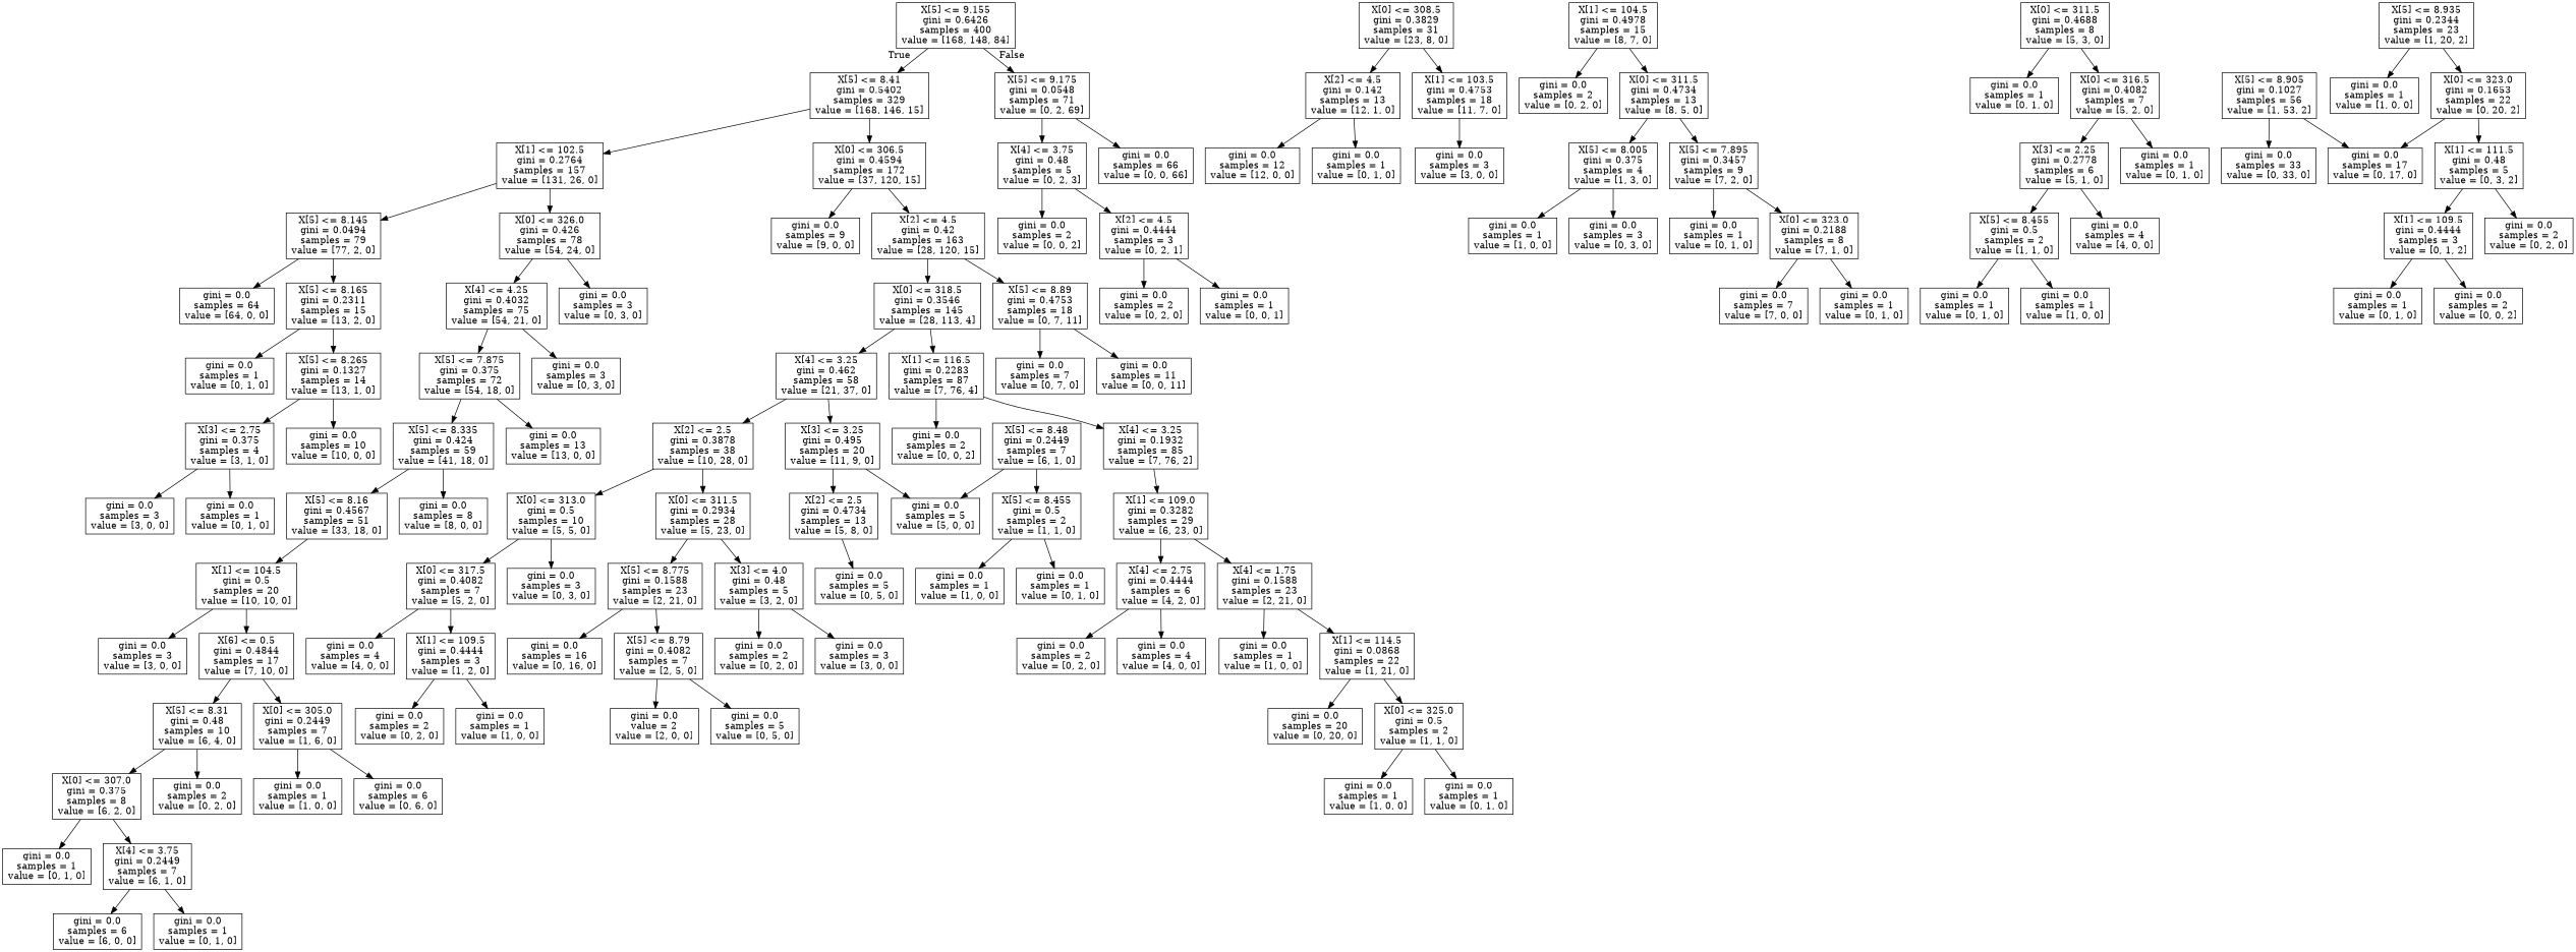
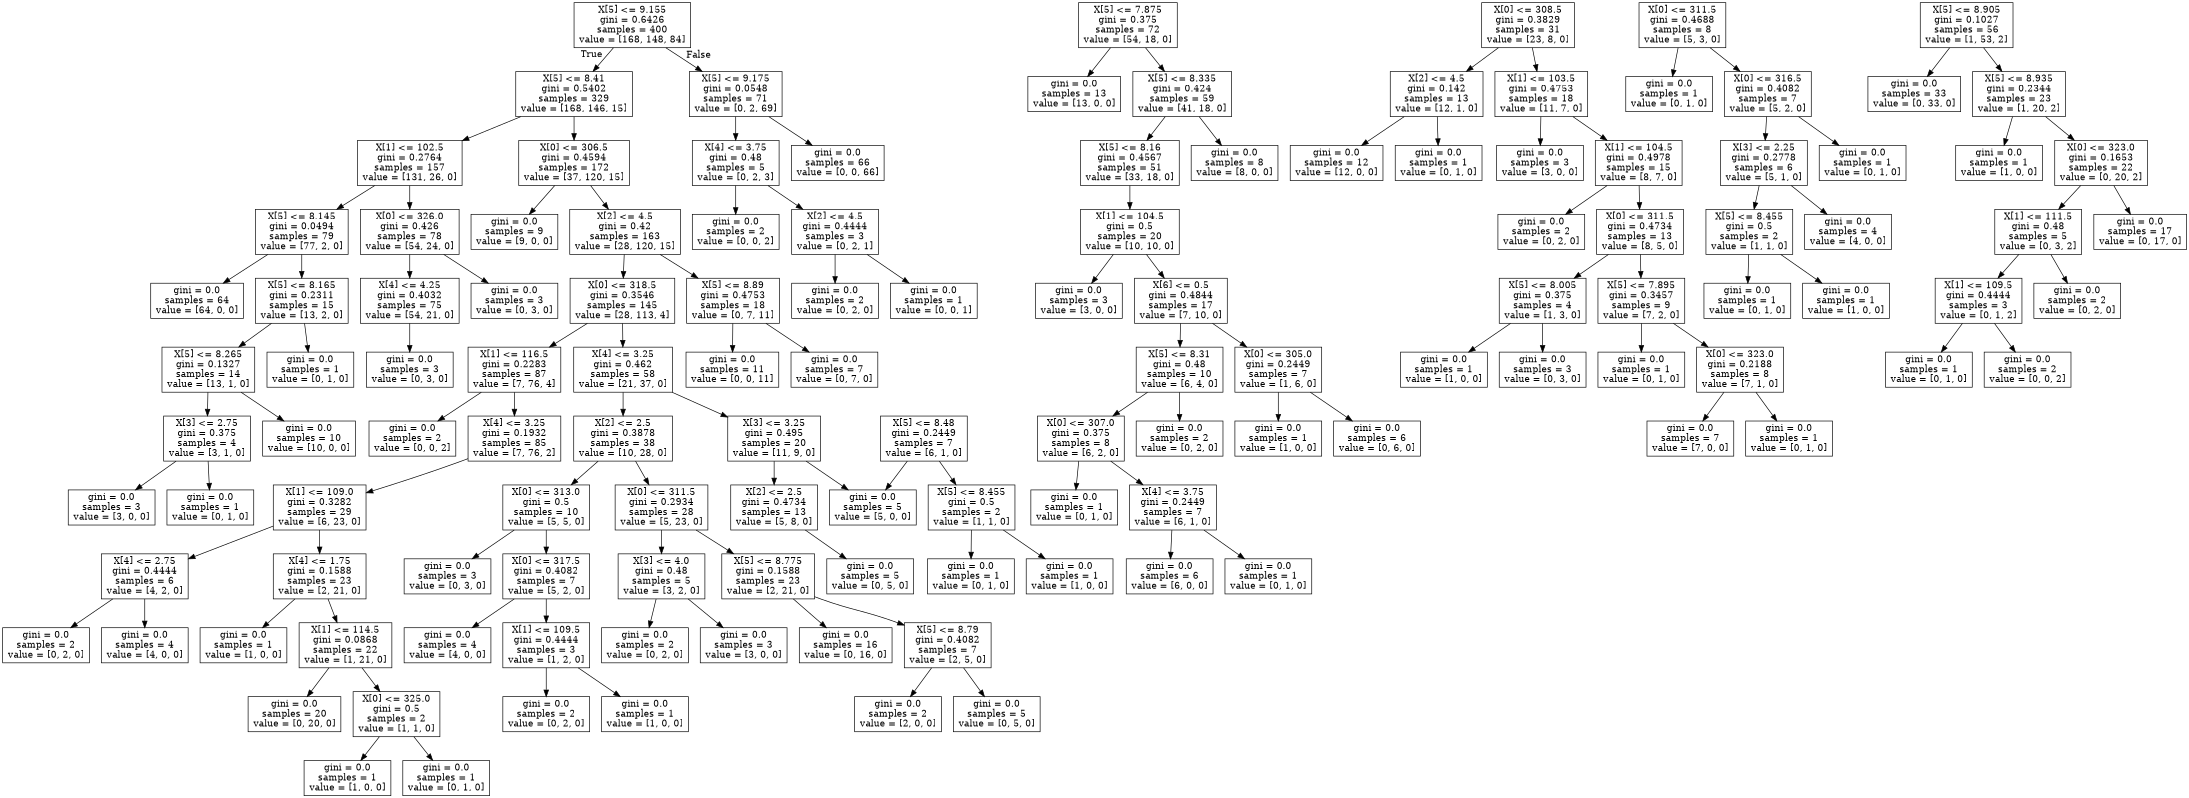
  digraph {
    node [shape=box]
    n1 [label="X[5] <= 9.155\ngini = 0.6426\nsamples = 400\nvalue = [168, 148, 84]"]
    n2 [label="X[5] <= 8.41\ngini = 0.5402\nsamples = 329\nvalue = [168, 146, 15]"]
    n3 [label="X[5] <= 9.175\ngini = 0.0548\nsamples = 71\nvalue = [0, 2, 69]"]
    n4 [label="X[1] <= 102.5\ngini = 0.2764\nsamples = 157\nvalue = [131, 26, 0]"]
    n5 [label="X[0] <= 306.5\ngini = 0.4594\nsamples = 172\nvalue = [37, 120, 15]"]
    n6 [label="X[4] <= 3.75\ngini = 0.48\nsamples = 5\nvalue = [0, 2, 3]"]
    n7 [label="gini = 0.0\nsamples = 66\nvalue = [0, 0, 66]"]
    n8 [label="X[5] <= 8.145\ngini = 0.0494\nsamples = 79\nvalue = [77, 2, 0]"]
    n9 [label="X[0] <= 326.0\ngini = 0.426\nsamples = 78\nvalue = [54, 24, 0]"]
    n10 [label="gini = 0.0\nsamples = 9\nvalue = [9, 0, 0]"]
    n11 [label="X[2] <= 4.5\ngini = 0.42\nsamples = 163\nvalue = [28, 120, 15]"]
    n12 [label="gini = 0.0\nsamples = 64\nvalue = [64, 0, 0]"]
    n13 [label="X[5] <= 8.165\ngini = 0.2311\nsamples = 15\nvalue = [13, 2, 0]"]
    n14 [label="X[4] <= 4.25\ngini = 0.4032\nsamples = 75\nvalue = [54, 21, 0]"]
    n15 [label="gini = 0.0\nsamples = 3\nvalue = [0, 3, 0]"]
    n16 [label="gini = 0.0\nsamples = 1\nvalue = [0, 1, 0]"]
    n17 [label="X[5] <= 8.265\ngini = 0.1327\nsamples = 14\nvalue = [13, 1, 0]"]
    n18 [label="gini = 0.0\nsamples = 10\nvalue = [10, 0, 0]"]
    n19 [label="X[3] <= 2.75\ngini = 0.375\nsamples = 4\nvalue = [3, 1, 0]"]
    n20 [label="gini = 0.0\nsamples = 3\nvalue = [3, 0, 0]"]
    n21 [label="gini = 0.0\nsamples = 1\nvalue = [0, 1, 0]"]
    n22 [label="X[5] <= 7.875\ngini = 0.375\nsamples = 72\nvalue = [54, 18, 0]"]
    n23 [label="gini = 0.0\nsamples = 3\nvalue = [0, 3, 0]"]
    n24 [label="gini = 0.0\nsamples = 13\nvalue = [13, 0, 0]"]
    n25 [label="X[5] <= 8.335\ngini = 0.424\nsamples = 59\nvalue = [41, 18, 0]"]
    n26 [label="X[5] <= 8.16\ngini = 0.4567\nsamples = 51\nvalue = [33, 18, 0]"]
    n27 [label="gini = 0.0\nsamples = 8\nvalue = [8, 0, 0]"]
    n28 [label="X[1] <= 104.5\ngini = 0.5\nsamples = 20\nvalue = [10, 10, 0]"]
    n29 [label="X[0] <= 308.5\ngini = 0.3829\nsamples = 31\nvalue = [23, 8, 0]"]
    n30 [label="X[2] <= 4.5\ngini = 0.142\nsamples = 13\nvalue = [12, 1, 0]"]
    n31 [label="X[1] <= 103.5\ngini = 0.4753\nsamples = 18\nvalue = [11, 7, 0]"]
    n32 [label="gini = 0.0\nsamples = 3\nvalue = [3, 0, 0]"]
    n33 [label="X[6] <= 0.5\ngini = 0.4844\nsamples = 17\nvalue = [7, 10, 0]"]
    n34 [label="gini = 0.0\nsamples = 12\nvalue = [12, 0, 0]"]
    n35 [label="gini = 0.0\nsamples = 1\nvalue = [0, 1, 0]"]
    n36 [label="gini = 0.0\nsamples = 3\nvalue = [3, 0, 0]"]
    n37 [label="X[1] <= 104.5\ngini = 0.4978\nsamples = 15\nvalue = [8, 7, 0]"]
    n38 [label="gini = 0.0\nsamples = 2\nvalue = [0, 2, 0]"]
    n39 [label="X[0] <= 311.5\ngini = 0.4734\nsamples = 13\nvalue = [8, 5, 0]"]
    n40 [label="X[5] <= 8.005\ngini = 0.375\nsamples = 4\nvalue = [1, 3, 0]"]
    n41 [label="X[5] <= 7.895\ngini = 0.3457\nsamples = 9\nvalue = [7, 2, 0]"]
    n42 [label="gini = 0.0\nsamples = 1\nvalue = [1, 0, 0]"]
    n43 [label="gini = 0.0\nsamples = 3\nvalue = [0, 3, 0]"]
    n44 [label="gini = 0.0\nsamples = 1\nvalue = [0, 1, 0]"]
    n45 [label="X[0] <= 323.0\ngini = 0.2188\nsamples = 8\nvalue = [7, 1, 0]"]
    n46 [label="gini = 0.0\nsamples = 7\nvalue = [7, 0, 0]"]
    n47 [label="gini = 0.0\nsamples = 1\nvalue = [0, 1, 0]"]
    n48 [label="X[5] <= 8.31\ngini = 0.48\nsamples = 10\nvalue = [6, 4, 0]"]
    n49 [label="X[0] <= 305.0\ngini = 0.2449\nsamples = 7\nvalue = [1, 6, 0]"]
    n50 [label="X[0] <= 307.0\ngini = 0.375\nsamples = 8\nvalue = [6, 2, 0]"]
    n51 [label="gini = 0.0\nsamples = 2\nvalue = [0, 2, 0]"]
    n52 [label="gini = 0.0\nsamples = 1\nvalue = [1, 0, 0]"]
    n53 [label="gini = 0.0\nsamples = 6\nvalue = [0, 6, 0]"]
    n54 [label="gini = 0.0\nsamples = 1\nvalue = [0, 1, 0]"]
    n55 [label="X[4] <= 3.75\ngini = 0.2449\nsamples = 7\nvalue = [6, 1, 0]"]
    n56 [label="gini = 0.0\nsamples = 6\nvalue = [6, 0, 0]"]
    n57 [label="gini = 0.0\nsamples = 1\nvalue = [0, 1, 0]"]
    n58 [label="X[0] <= 318.5\ngini = 0.3546\nsamples = 145\nvalue = [28, 113, 4]"]
    n59 [label="X[5] <= 8.89\ngini = 0.4753\nsamples = 18\nvalue = [0, 7, 11]"]
    n60 [label="X[4] <= 3.25\ngini = 0.462\nsamples = 58\nvalue = [21, 37, 0]"]
    n61 [label="X[1] <= 116.5\ngini = 0.2283\nsamples = 87\nvalue = [7, 76, 4]"]
    n62 [label="gini = 0.0\nsamples = 7\nvalue = [0, 7, 0]"]
    n63 [label="gini = 0.0\nsamples = 11\nvalue = [0, 0, 11]"]
    n64 [label="X[3] <= 3.25\ngini = 0.495\nsamples = 20\nvalue = [11, 9, 0]"]
    n65 [label="X[2] <= 2.5\ngini = 0.3878\nsamples = 38\nvalue = [10, 28, 0]"]
    n66 [label="X[4] <= 3.25\ngini = 0.1932\nsamples = 85\nvalue = [7, 76, 2]"]
    n67 [label="gini = 0.0\nsamples = 2\nvalue = [0, 0, 2]"]
    n68 [label="X[2] <= 2.5\ngini = 0.4734\nsamples = 13\nvalue = [5, 8, 0]"]
    n69 [label="gini = 0.0\nsamples = 5\nvalue = [5, 0, 0]"]
    n70 [label="X[0] <= 313.0\ngini = 0.5\nsamples = 10\nvalue = [5, 5, 0]"]
    n71 [label="X[0] <= 311.5\ngini = 0.2934\nsamples = 28\nvalue = [5, 23, 0]"]
    n72 [label="gini = 0.0\nsamples = 5\nvalue = [0, 5, 0]"]
    n73 [label="X[5] <= 8.48\ngini = 0.2449\nsamples = 7\nvalue = [6, 1, 0]"]
    n74 [label="X[5] <= 8.455\ngini = 0.5\nsamples = 2\nvalue = [1, 1, 0]"]
    n75 [label="X[0] <= 311.5\ngini = 0.4688\nsamples = 8\nvalue = [5, 3, 0]"]
    n76 [label="gini = 0.0\nsamples = 1\nvalue = [0, 1, 0]"]
    n77 [label="X[0] <= 316.5\ngini = 0.4082\nsamples = 7\nvalue = [5, 2, 0]"]
    n78 [label="X[3] <= 2.25\ngini = 0.2778\nsamples = 6\nvalue = [5, 1, 0]"]
    n79 [label="gini = 0.0\nsamples = 1\nvalue = [0, 1, 0]"]
    n80 [label="X[5] <= 8.455\ngini = 0.5\nsamples = 2\nvalue = [1, 1, 0]"]
    n81 [label="gini = 0.0\nsamples = 4\nvalue = [4, 0, 0]"]
    n82 [label="gini = 0.0\nsamples = 1\nvalue = [0, 1, 0]"]
    n83 [label="gini = 0.0\nsamples = 1\nvalue = [1, 0, 0]"]
    n84 [label="gini = 0.0\nsamples = 1\nvalue = [1, 0, 0]"]
    n85 [label="gini = 0.0\nsamples = 1\nvalue = [0, 1, 0]"]
    n86 [label="gini = 0.0\nsamples = 3\nvalue = [0, 3, 0]"]
    n87 [label="X[0] <= 317.5\ngini = 0.4082\nsamples = 7\nvalue = [5, 2, 0]"]
    n88 [label="X[3] <= 4.0\ngini = 0.48\nsamples = 5\nvalue = [3, 2, 0]"]
    n89 [label="X[5] <= 8.775\ngini = 0.1588\nsamples = 23\nvalue = [2, 21, 0]"]
    n90 [label="gini = 0.0\nsamples = 4\nvalue = [4, 0, 0]"]
    n91 [label="X[1] <= 109.5\ngini = 0.4444\nsamples = 3\nvalue = [1, 2, 0]"]
    n92 [label="gini = 0.0\nsamples = 2\nvalue = [0, 2, 0]"]
    n93 [label="gini = 0.0\nsamples = 1\nvalue = [1, 0, 0]"]
    n94 [label="gini = 0.0\nsamples = 2\nvalue = [0, 2, 0]"]
    n95 [label="gini = 0.0\nsamples = 3\nvalue = [3, 0, 0]"]
    n96 [label="gini = 0.0\nsamples = 16\nvalue = [0, 16, 0]"]
    n97 [label="X[5] <= 8.79\ngini = 0.4082\nsamples = 7\nvalue = [2, 5, 0]"]
-   n98 [label="gini = 0.0\nvalue = 2\nvalue = [2, 0, 0]"]
+   n98 [label="gini = 0.0\nsamples = 2\nvalue = [2, 0, 0]"]
    n99 [label="gini = 0.0\nsamples = 5\nvalue = [0, 5, 0]"]
    n100 [label="X[1] <= 109.0\ngini = 0.3282\nsamples = 29\nvalue = [6, 23, 0]"]
    n101 [label="X[4] <= 2.75\ngini = 0.4444\nsamples = 6\nvalue = [4, 2, 0]"]
    n102 [label="X[4] <= 1.75\ngini = 0.1588\nsamples = 23\nvalue = [2, 21, 0]"]
    n103 [label="X[5] <= 8.905\ngini = 0.1027\nsamples = 56\nvalue = [1, 53, 2]"]
    n104 [label="gini = 0.0\nsamples = 33\nvalue = [0, 33, 0]"]
    n105 [label="X[5] <= 8.935\ngini = 0.2344\nsamples = 23\nvalue = [1, 20, 2]"]
    n106 [label="gini = 0.0\nsamples = 2\nvalue = [0, 2, 0]"]
    n107 [label="gini = 0.0\nsamples = 4\nvalue = [4, 0, 0]"]
    n108 [label="gini = 0.0\nsamples = 1\nvalue = [1, 0, 0]"]
    n109 [label="X[1] <= 114.5\ngini = 0.0868\nsamples = 22\nvalue = [1, 21, 0]"]
    n110 [label="gini = 0.0\nsamples = 20\nvalue = [0, 20, 0]"]
    n111 [label="X[0] <= 325.0\ngini = 0.5\nsamples = 2\nvalue = [1, 1, 0]"]
    n112 [label="gini = 0.0\nsamples = 1\nvalue = [1, 0, 0]"]
    n113 [label="gini = 0.0\nsamples = 1\nvalue = [0, 1, 0]"]
    n114 [label="gini = 0.0\nsamples = 1\nvalue = [1, 0, 0]"]
    n115 [label="X[0] <= 323.0\ngini = 0.1653\nsamples = 22\nvalue = [0, 20, 2]"]
    n116 [label="X[1] <= 111.5\ngini = 0.48\nsamples = 5\nvalue = [0, 3, 2]"]
    n117 [label="gini = 0.0\nsamples = 17\nvalue = [0, 17, 0]"]
    n118 [label="X[1] <= 109.5\ngini = 0.4444\nsamples = 3\nvalue = [0, 1, 2]"]
    n119 [label="gini = 0.0\nsamples = 2\nvalue = [0, 2, 0]"]
    n120 [label="gini = 0.0\nsamples = 1\nvalue = [0, 1, 0]"]
    n121 [label="gini = 0.0\nsamples = 2\nvalue = [0, 0, 2]"]
    n122 [label="gini = 0.0\nsamples = 2\nvalue = [0, 0, 2]"]
    n123 [label="X[2] <= 4.5\ngini = 0.4444\nsamples = 3\nvalue = [0, 2, 1]"]
    n124 [label="gini = 0.0\nsamples = 2\nvalue = [0, 2, 0]"]
    n125 [label="gini = 0.0\nsamples = 1\nvalue = [0, 0, 1]"]
    n1 -> n2 [headlabel=True labelangle=45 labeldistance=2.5]
    n1 -> n3 [headlabel=False labelangle=-45 labeldistance=2.5]
    n2 -> n4
    n2 -> n5
    n3 -> n6
    n3 -> n7
    n4 -> n8
    n4 -> n9
    n5 -> n10
    n5 -> n11
    n6 -> n122
    n6 -> n123
    n8 -> n12
    n8 -> n13
    n9 -> n14
    n9 -> n15
    n11 -> n58
    n11 -> n59
    n13 -> n16
    n13 -> n17
-   n14 -> n22
    n14 -> n23
    n17 -> n18
    n17 -> n19
    n19 -> n20
    n19 -> n21
    n22 -> n24
    n22 -> n25
    n25 -> n26
    n25 -> n27
    n26 -> n28
    n28 -> n32
    n28 -> n33
    n29 -> n30
    n29 -> n31
    n30 -> n34
    n30 -> n35
    n31 -> n36
+   n31 -> n37
    n33 -> n48
    n33 -> n49
    n37 -> n38
    n37 -> n39
    n39 -> n40
    n39 -> n41
    n40 -> n42
    n40 -> n43
    n41 -> n44
    n41 -> n45
    n45 -> n46
    n45 -> n47
    n48 -> n50
    n48 -> n51
    n49 -> n52
    n49 -> n53
    n50 -> n54
    n50 -> n55
    n55 -> n56
    n55 -> n57
    n58 -> n60
    n58 -> n61
    n59 -> n62
    n59 -> n63
    n60 -> n64
    n60 -> n65
    n61 -> n66
    n61 -> n67
    n64 -> n68
    n64 -> n69
    n65 -> n70
    n65 -> n71
    n66 -> n100
    n68 -> n72
    n70 -> n86
    n70 -> n87
    n71 -> n88
    n71 -> n89
    n73 -> n69
    n73 -> n74
    n74 -> n84
    n74 -> n85
    n75 -> n76
    n75 -> n77
    n77 -> n78
    n77 -> n79
    n78 -> n80
    n78 -> n81
    n80 -> n82
    n80 -> n83
    n87 -> n90
    n87 -> n91
    n88 -> n94
    n88 -> n95
    n89 -> n96
    n89 -> n97
    n91 -> n92
    n91 -> n93
    n97 -> n98
    n97 -> n99
    n100 -> n101
    n100 -> n102
    n101 -> n106
    n101 -> n107
    n102 -> n108
    n102 -> n109
    n103 -> n104
-   n103 -> n117
+   n103 -> n105
    n105 -> n114
    n105 -> n115
    n109 -> n110
    n109 -> n111
    n111 -> n112
    n111 -> n113
    n115 -> n116
    n115 -> n117
    n116 -> n118
    n116 -> n119
    n118 -> n120
    n118 -> n121
    n123 -> n124
    n123 -> n125
  }
